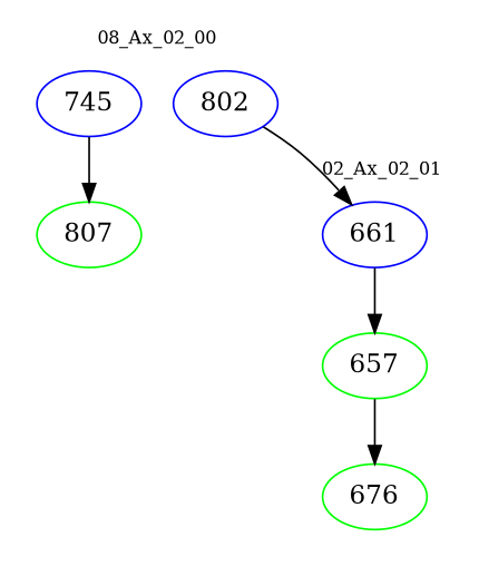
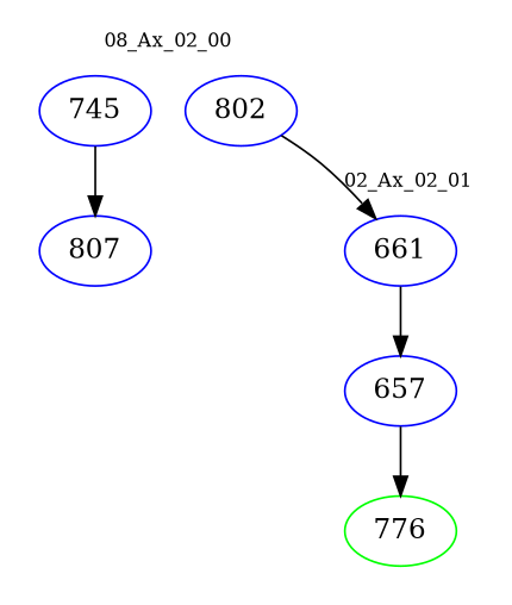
  digraph {
    node [color=blue]
    edge [color=black]
    n1 [label=802]
    n2 [label=745]
-   n3 [color=green label=807]
+   n3 [label=807]
    n4 [label=661]
-   n5 [color=green label=657]
-   n6 [color=green label=676]
+   n5 [label=657]
+   n6 [color=green label=776]
    subgraph cluster_1 {
      color=white
      fontsize=10
      label="08_Ax_02_00"
      n1
      n2
      n3
    }
    subgraph cluster_2 {
      color=white
      fontsize=10
      label="02_Ax_02_01"
      n4
      n5
      n6
    }
    n1 -> n4
    n2 -> n3
    n4 -> n5
    n5 -> n6
  }
